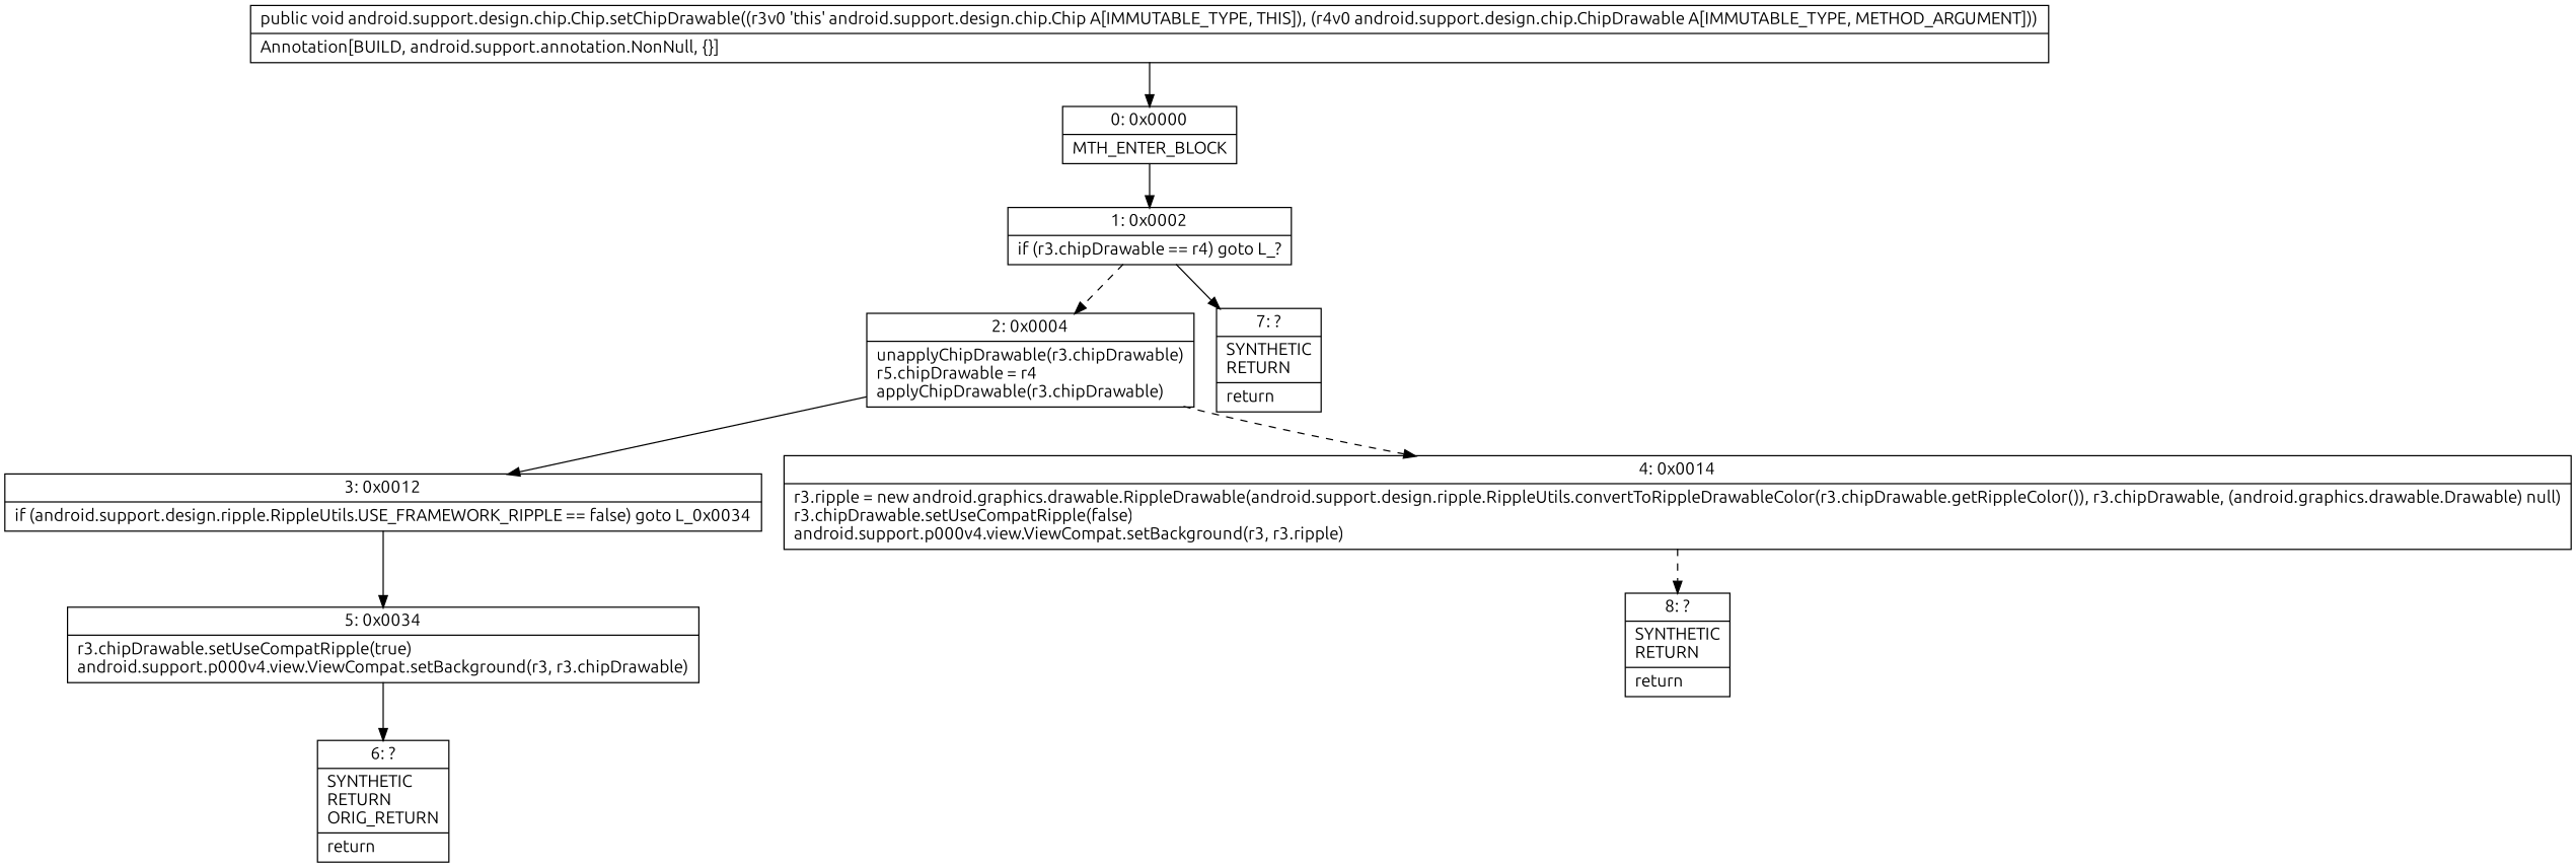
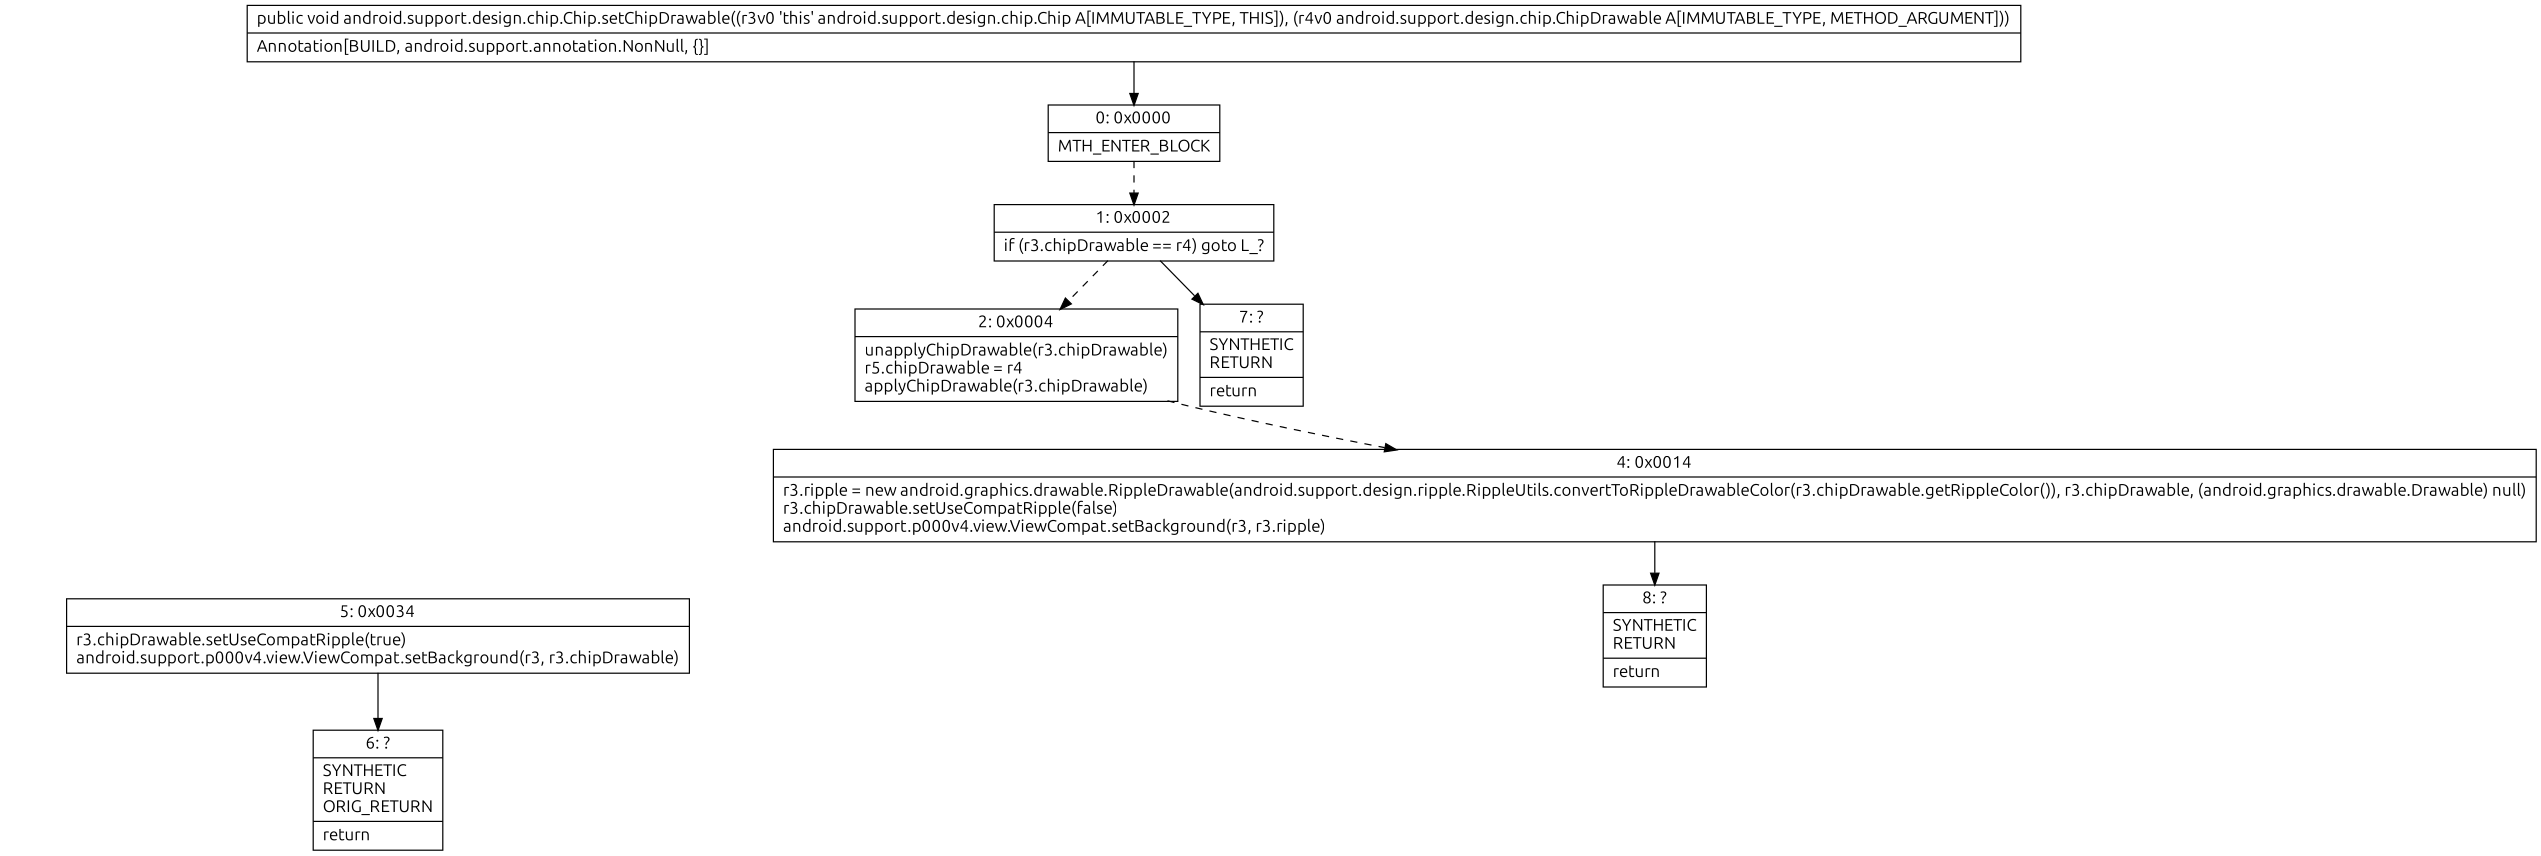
  digraph {
    fontname=Ubuntu
    node [fontname=Ubuntu shape=record]
    edge [fontname=Ubuntu]
    n1 [label="{0\:\ 0x0000|MTH_ENTER_BLOCK\l}"]
    n2 [label="{1\:\ 0x0002|if (r3.chipDrawable == r4) goto L_?\l}"]
    n3 [label="{2\:\ 0x0004|unapplyChipDrawable(r3.chipDrawable)\lr5.chipDrawable = r4\lapplyChipDrawable(r3.chipDrawable)\l}"]
    n4 [label="{7\:\ ?|SYNTHETIC\lRETURN\l|return\l}"]
-   n5 [label="{3\:\ 0x0012|if (android.support.design.ripple.RippleUtils.USE_FRAMEWORK_RIPPLE == false) goto L_0x0034\l}"]
    n6 [label="{4\:\ 0x0014|r3.ripple = new android.graphics.drawable.RippleDrawable(android.support.design.ripple.RippleUtils.convertToRippleDrawableColor(r3.chipDrawable.getRippleColor()), r3.chipDrawable, (android.graphics.drawable.Drawable) null)\lr3.chipDrawable.setUseCompatRipple(false)\landroid.support.p000v4.view.ViewCompat.setBackground(r3, r3.ripple)\l}"]
    n7 [label="{5\:\ 0x0034|r3.chipDrawable.setUseCompatRipple(true)\landroid.support.p000v4.view.ViewCompat.setBackground(r3, r3.chipDrawable)\l}"]
    n8 [label="{8\:\ ?|SYNTHETIC\lRETURN\l|return\l}"]
    n9 [label="{6\:\ ?|SYNTHETIC\lRETURN\lORIG_RETURN\l|return\l}"]
    n10 [label="{public void android.support.design.chip.Chip.setChipDrawable((r3v0 'this' android.support.design.chip.Chip A[IMMUTABLE_TYPE, THIS]), (r4v0 android.support.design.chip.ChipDrawable A[IMMUTABLE_TYPE, METHOD_ARGUMENT]))  | Annotation[BUILD, android.support.annotation.NonNull, \{\}]\l}"]
-   n1 -> n2
+   n1 -> n2 [style=dashed]
    n2 -> n3 [style=dashed]
    n2 -> n4
-   n3 -> n5
    n3 -> n6 [style=dashed]
-   n5 -> n7
-   n6 -> n8 [style=dashed]
+   n6 -> n8
    n7 -> n9
    n10 -> n1
  }
